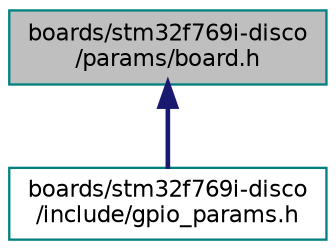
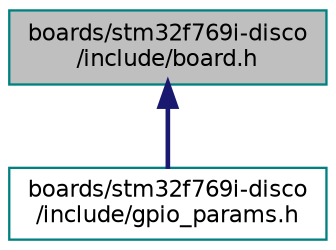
  digraph {
    node [color=teal fontname=Helvetica fontsize=10 shape=record style=filled]
-   n1 [fillcolor=grey75 fontcolor=black height=0.2 label="boards/stm32f769i-disco\l/params/board.h" width=0.4]
+   n1 [fillcolor=grey75 fontcolor=black height=0.2 label="boards/stm32f769i-disco\l/include/board.h" width=0.4]
    n2 [fillcolor=white height=0.2 label="boards/stm32f769i-disco\l/include/gpio_params.h" width=0.4]
    n1 -> n2 [color=midnightblue dir=back fontname=Helvetica fontsize=10 labelfontname=Helvetica labelfontsize=10 style=bold]
  }
